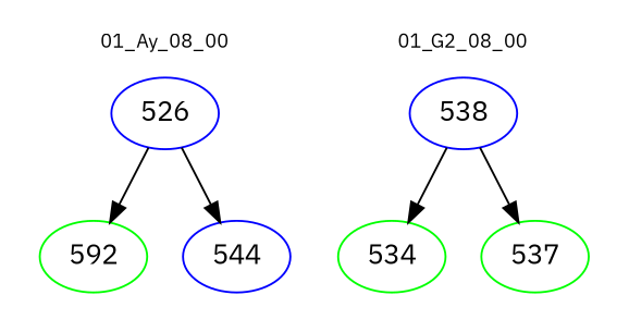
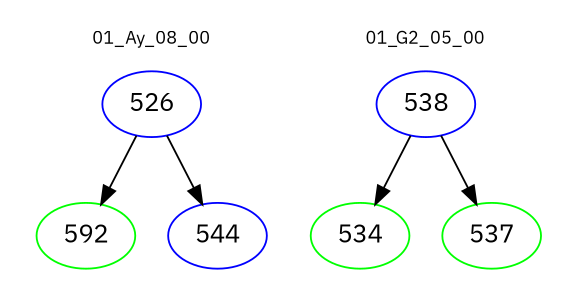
  digraph {
    fontname="IBM Plex Sans"
    node [color=blue fontname="IBM Plex Sans"]
    edge [color=black fontname="IBM Plex Sans"]
    n1 [label=526]
    n2 [color=green label=592]
    n3 [label=544]
    n4 [label=538]
    n5 [color=green label=534]
    n6 [color=green label=537]
    subgraph cluster_1 {
      color=white
      fontsize=10
      label="01_Ay_08_00"
      n1
      n2
      n3
    }
    subgraph cluster_2 {
      color=white
      fontsize=10
-     label="01_G2_08_00"
+     label="01_G2_05_00"
      n4
      n5
      n6
    }
    n1 -> n2
    n1 -> n3
    n4 -> n5
    n4 -> n6
  }
